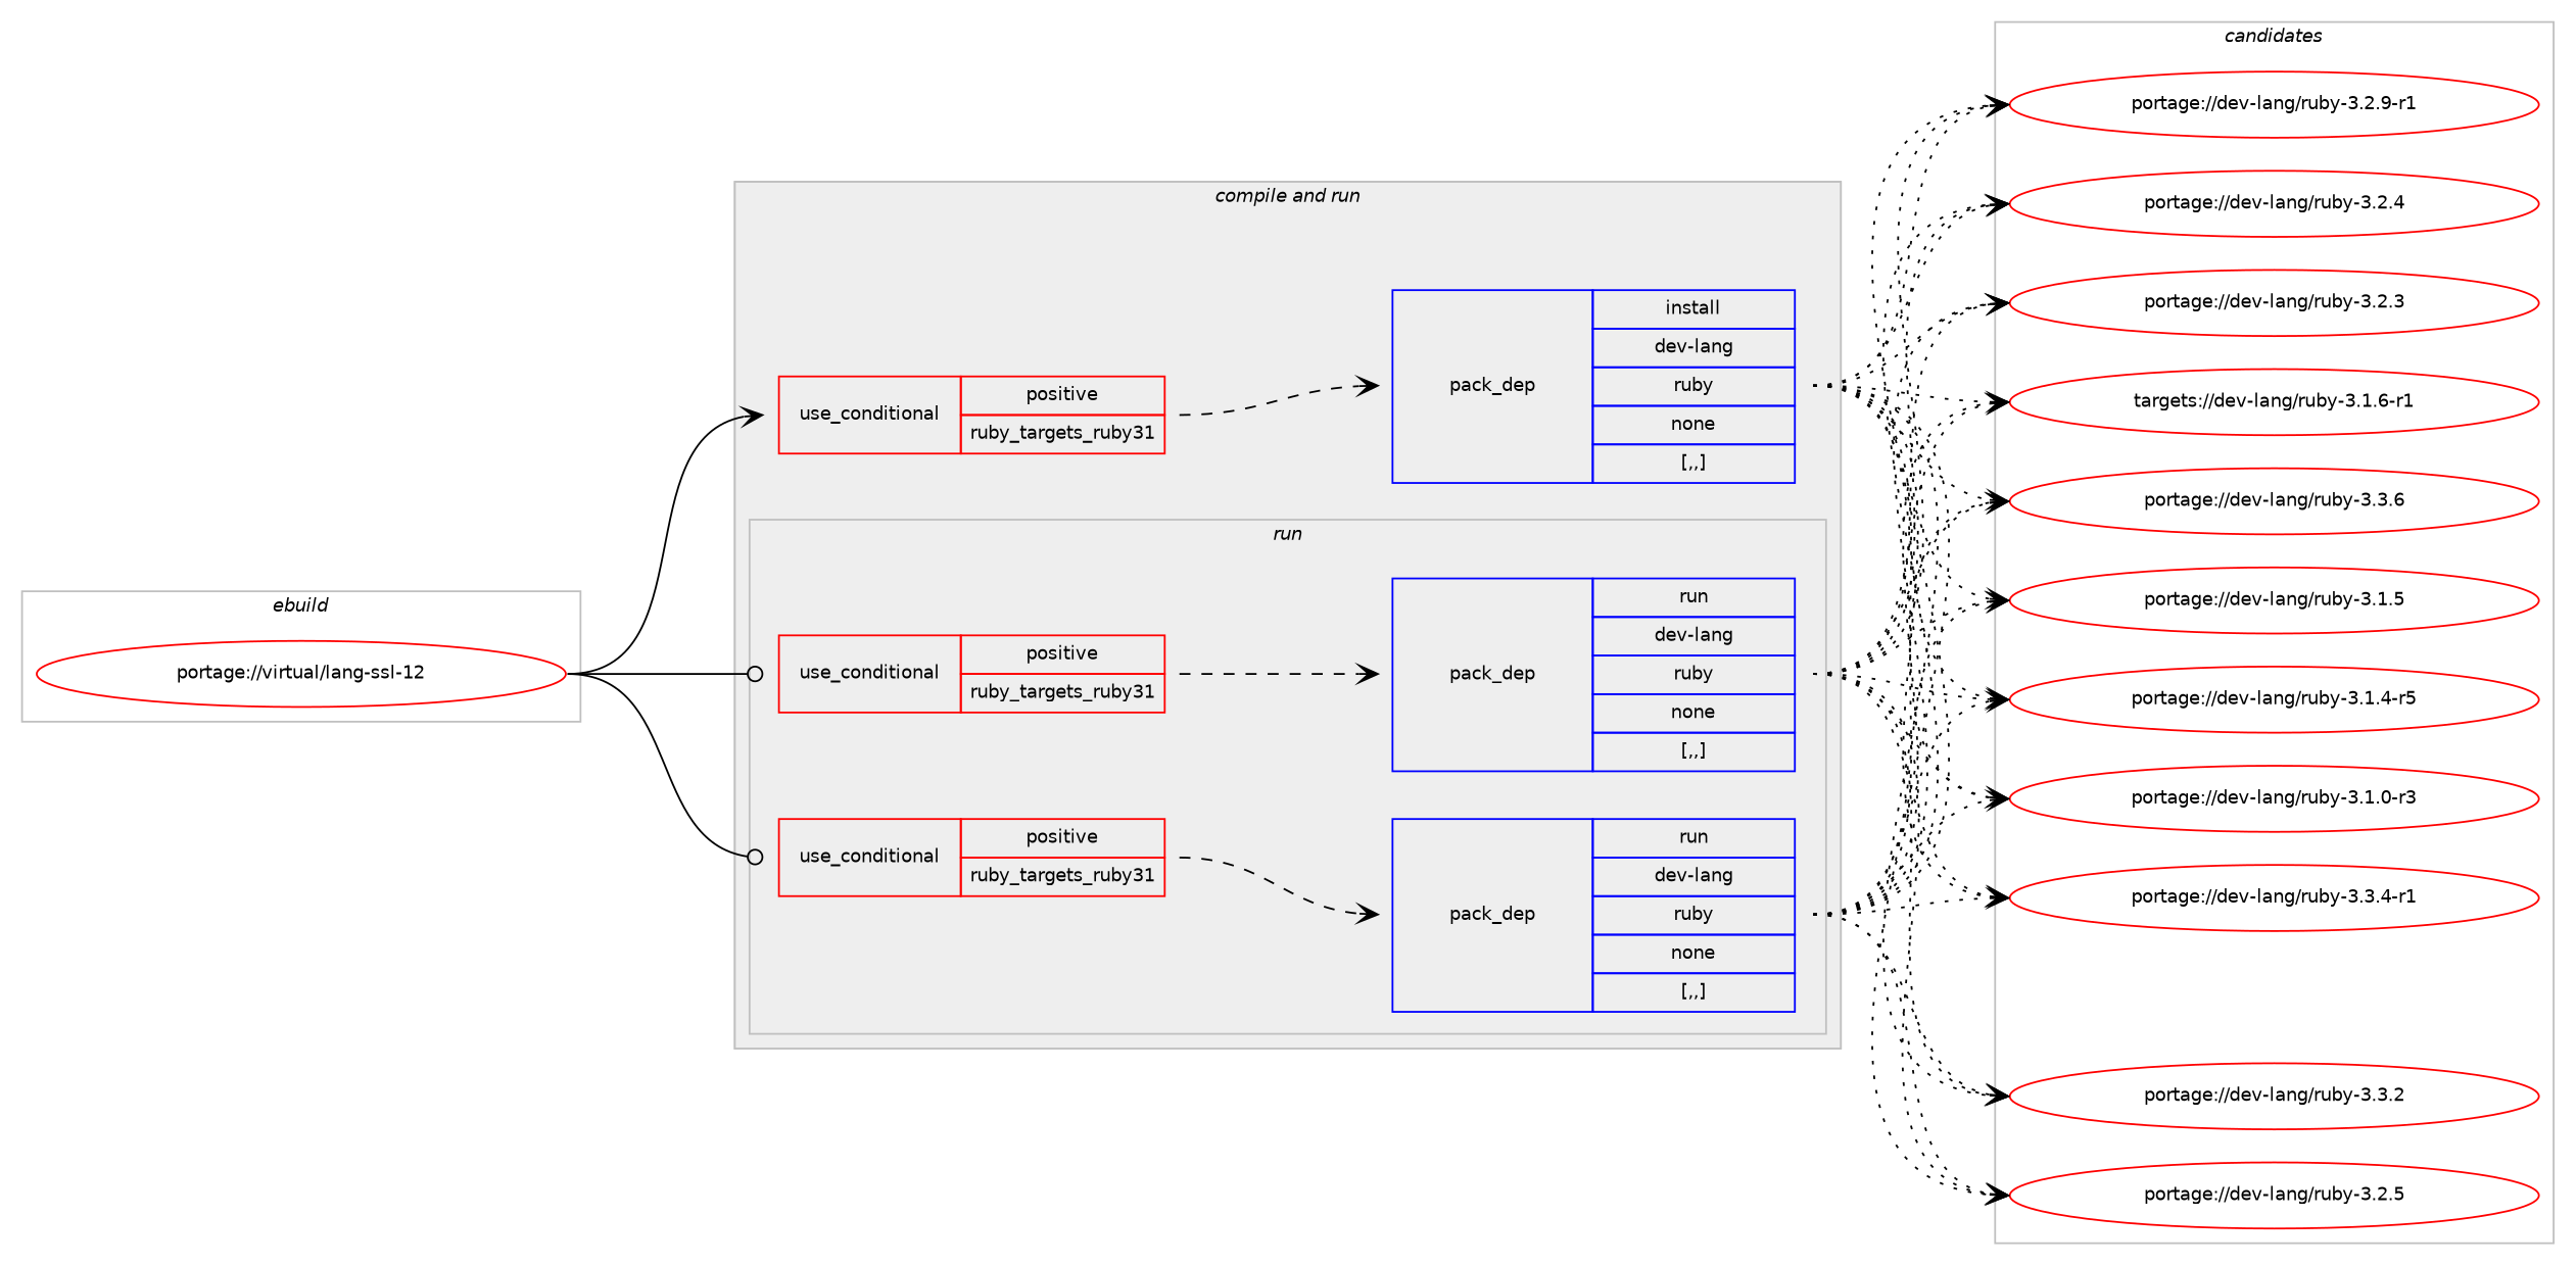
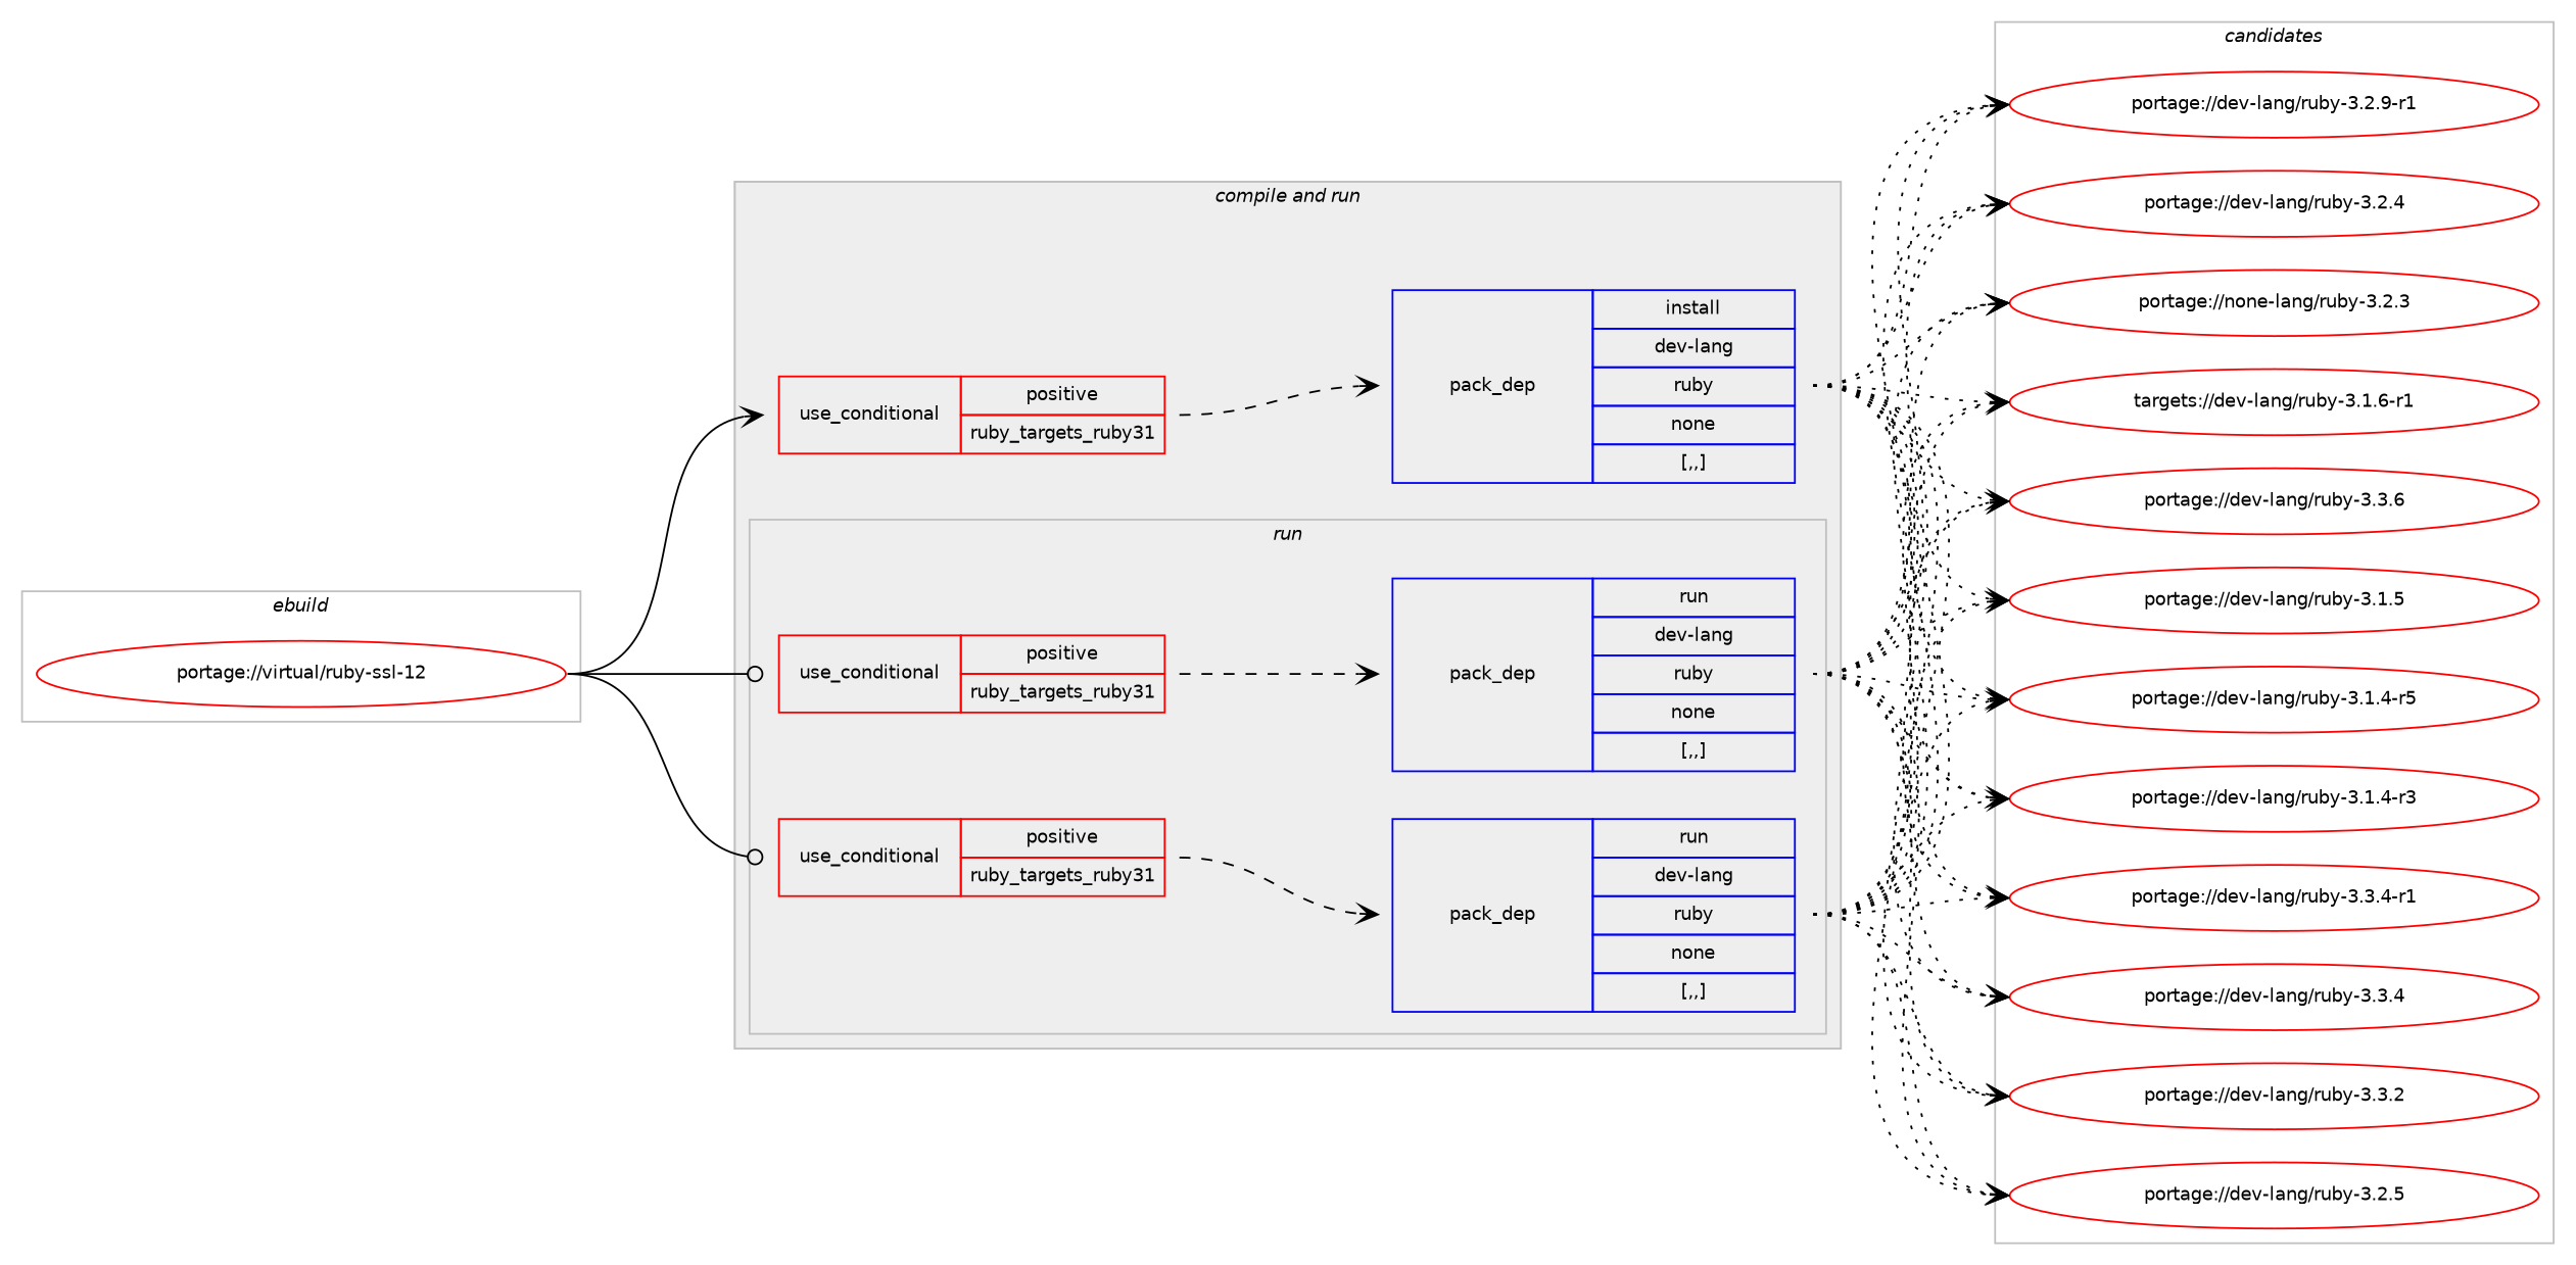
  digraph {
    compound=true
    concentrate=true
    fontname=Helvetica
    fontsize=10
    newrank=true
    rankdir=LR
    ranksep=1.5
    node [color=red fontname=Helvetica fontsize=10]
    edge [arrowhead=vee headport=w style=dotted tailport=e weight=100]
-   n1 [label="portage://virtual/lang-ssl-12" width=4]
+   n1 [label="portage://virtual/ruby-ssl-12" width=4]
    n2 [color=blue label=<<TABLE BORDER="0" CELLBORDER="1" CELLSPACING="0" CELLPADDING="4" WIDTH="220"><TR><TD ROWSPAN="6" CELLPADDING="30">pack_dep</TD></TR><TR><TD WIDTH="110">install</TD></TR><TR><TD>dev-lang</TD></TR><TR><TD>ruby</TD></TR><TR><TD>none</TD></TR><TR><TD>[,,]</TD></TR></TABLE>> shape=none]
    n3 [label=<<TABLE BORDER="0" CELLBORDER="1" CELLSPACING="0" CELLPADDING="4"><TR><TD ROWSPAN="3" CELLPADDING="10">use_conditional</TD></TR><TR><TD>positive</TD></TR><TR><TD>ruby_targets_ruby31</TD></TR></TABLE>> shape=none]
    n4 [color=blue label=<<TABLE BORDER="0" CELLBORDER="1" CELLSPACING="0" CELLPADDING="4" WIDTH="220"><TR><TD ROWSPAN="6" CELLPADDING="30">pack_dep</TD></TR><TR><TD WIDTH="110">run</TD></TR><TR><TD>dev-lang</TD></TR><TR><TD>ruby</TD></TR><TR><TD>none</TD></TR><TR><TD>[,,]</TD></TR></TABLE>> shape=none]
    n5 [label=<<TABLE BORDER="0" CELLBORDER="1" CELLSPACING="0" CELLPADDING="4"><TR><TD ROWSPAN="3" CELLPADDING="10">use_conditional</TD></TR><TR><TD>positive</TD></TR><TR><TD>ruby_targets_ruby31</TD></TR></TABLE>> shape=none]
    n6 [color=blue label=<<TABLE BORDER="0" CELLBORDER="1" CELLSPACING="0" CELLPADDING="4" WIDTH="220"><TR><TD ROWSPAN="6" CELLPADDING="30">pack_dep</TD></TR><TR><TD WIDTH="110">run</TD></TR><TR><TD>dev-lang</TD></TR><TR><TD>ruby</TD></TR><TR><TD>none</TD></TR><TR><TD>[,,]</TD></TR></TABLE>> shape=none]
    n7 [label=<<TABLE BORDER="0" CELLBORDER="1" CELLSPACING="0" CELLPADDING="4"><TR><TD ROWSPAN="3" CELLPADDING="10">use_conditional</TD></TR><TR><TD>positive</TD></TR><TR><TD>ruby_targets_ruby31</TD></TR></TABLE>> shape=none]
    n8 [label="portage://dev-lang/ruby-3.3.4-r1" width=4]
+   n9 [label="portage://dev-lang/ruby-3.3.4" width=4]
    n10 [label="portage://dev-lang/ruby-3.3.2" width=4]
    n11 [label="portage://dev-lang/ruby-3.2.5" width=4]
    n12 [label="portage://dev-lang/ruby-3.2.9-r1" width=4]
    n13 [label="portage://dev-lang/ruby-3.2.4" width=4]
-   n14 [label="portage://dev-lang/ruby-3.2.3" width=4]
+   n14 [label="portage://none-lang/ruby-3.2.3" width=4]
    n15 [label="targets://dev-lang/ruby-3.1.6-r1" width=4]
    n16 [label="portage://dev-lang/ruby-3.3.6" width=4]
    n17 [label="portage://dev-lang/ruby-3.1.5" width=4]
    n18 [label="portage://dev-lang/ruby-3.1.4-r5" width=4]
-   n19 [label="portage://dev-lang/ruby-3.1.0-r3" width=4]
+   n19 [label="portage://dev-lang/ruby-3.1.4-r3" width=4]
    subgraph cluster_1 {
      color=gray
      label=<<i>ebuild</i>>
      n1
    }
    subgraph cluster_2 {
      color=gray
      label=<<i>dependencies</i>>
      subgraph cluster_3 {
        color=gray
        fillcolor="#eeeeee"
        label=<<i>compile</i>>
        style=filled
        subgraph sub_4 {
          color=gray
          fillcolor="#eeeeee"
          label=<<i>compile</i>>
          style=filled
          n3
          subgraph sub_5 {
            color=gray
            fillcolor="#eeeeee"
            label=<<i>compile</i>>
            style=filled
            n2
          }
        }
      }
      subgraph cluster_6 {
        color=gray
        fillcolor="#eeeeee"
        label=<<i>compile and run</i>>
        style=filled
      }
      subgraph cluster_7 {
        color=gray
        fillcolor="#eeeeee"
        label=<<i>run</i>>
        style=filled
        subgraph sub_8 {
          color=gray
          fillcolor="#eeeeee"
          label=<<i>run</i>>
          style=filled
          n5
          subgraph sub_9 {
            color=gray
            fillcolor="#eeeeee"
            label=<<i>run</i>>
            style=filled
            n4
          }
        }
        subgraph sub_10 {
          color=gray
          fillcolor="#eeeeee"
          label=<<i>run</i>>
          style=filled
          n7
          subgraph sub_11 {
            color=gray
            fillcolor="#eeeeee"
            label=<<i>run</i>>
            style=filled
            n6
          }
        }
      }
    }
    subgraph cluster_12 {
      color=gray
      label=<<i>candidates</i>>
      rank=same
      subgraph sub_13 {
        color=black
        label=<<i>candidates</i>>
        nodesep=1
        rank=same
        n8
+       n9
        n10
        n11
        n12
        n13
        n14
        n15
        n16
        n17
        n18
        n19
      }
      subgraph sub_14 {
        color=black
        label=<<i>candidates</i>>
        nodesep=1
        rank=same
        n8
+       n9
        n10
        n11
        n12
        n13
        n14
        n15
        n16
        n17
        n18
        n19
      }
      subgraph sub_15 {
        color=black
        label=<<i>candidates</i>>
        nodesep=1
        rank=same
        n8
+       n9
        n10
        n11
        n12
        n13
        n14
        n15
        n16
        n17
        n18
        n19
      }
    }
    n1 -> n3 [style=solid weight=20]
    n1 -> n5 [arrowhead=odot style=solid weight=20]
    n1 -> n7 [arrowhead=odot style=solid weight=20]
    n2 -> n8
+   n2 -> n9
    n2 -> n10
    n2 -> n11
    n2 -> n12
    n2 -> n13
    n2 -> n14
    n2 -> n15
    n2 -> n16
    n2 -> n17
    n2 -> n18
    n2 -> n19
    n3 -> n2 [style=dashed weight=20]
    n4 -> n8
+   n4 -> n9
    n4 -> n10
    n4 -> n11
    n4 -> n12
    n4 -> n13
    n4 -> n14
    n4 -> n15
    n4 -> n16
    n4 -> n17
    n4 -> n18
    n4 -> n19
    n5 -> n4 [style=dashed weight=20]
    n6 -> n8
+   n6 -> n9
    n6 -> n10
    n6 -> n11
    n6 -> n12
    n6 -> n13
    n6 -> n14
    n6 -> n15
    n6 -> n16
    n6 -> n17
    n6 -> n18
    n6 -> n19
    n7 -> n6 [style=dashed weight=20]
  }
